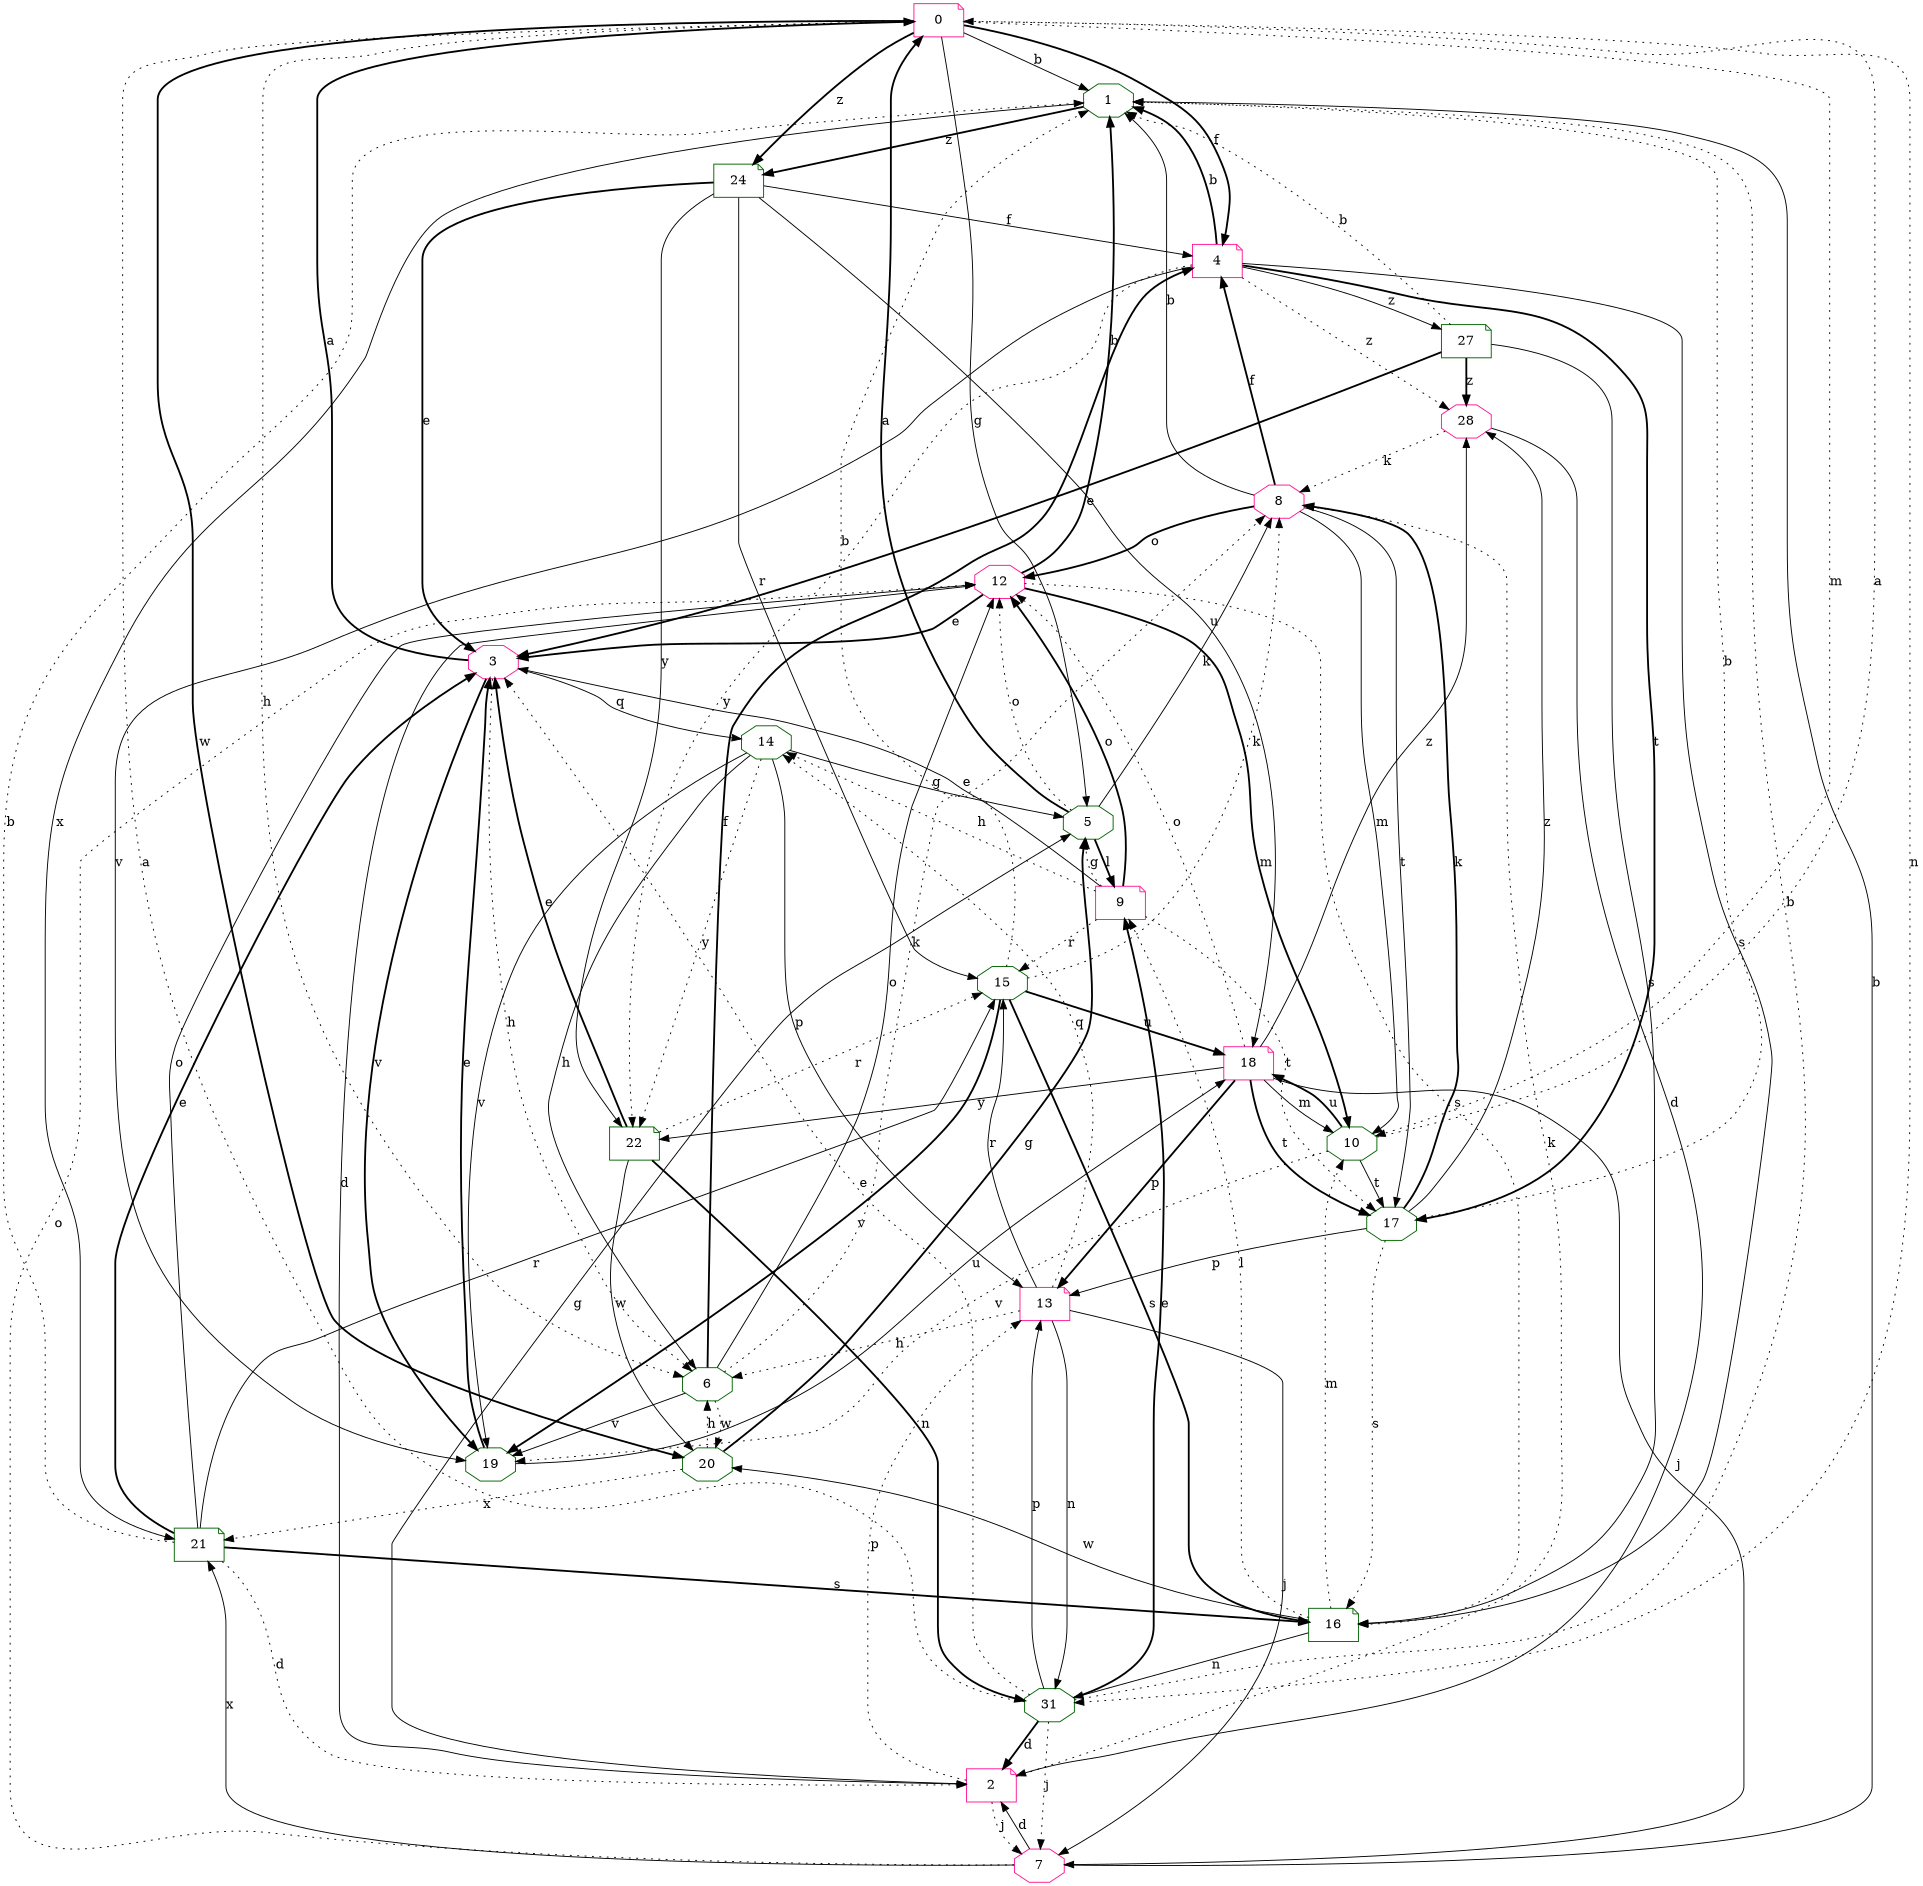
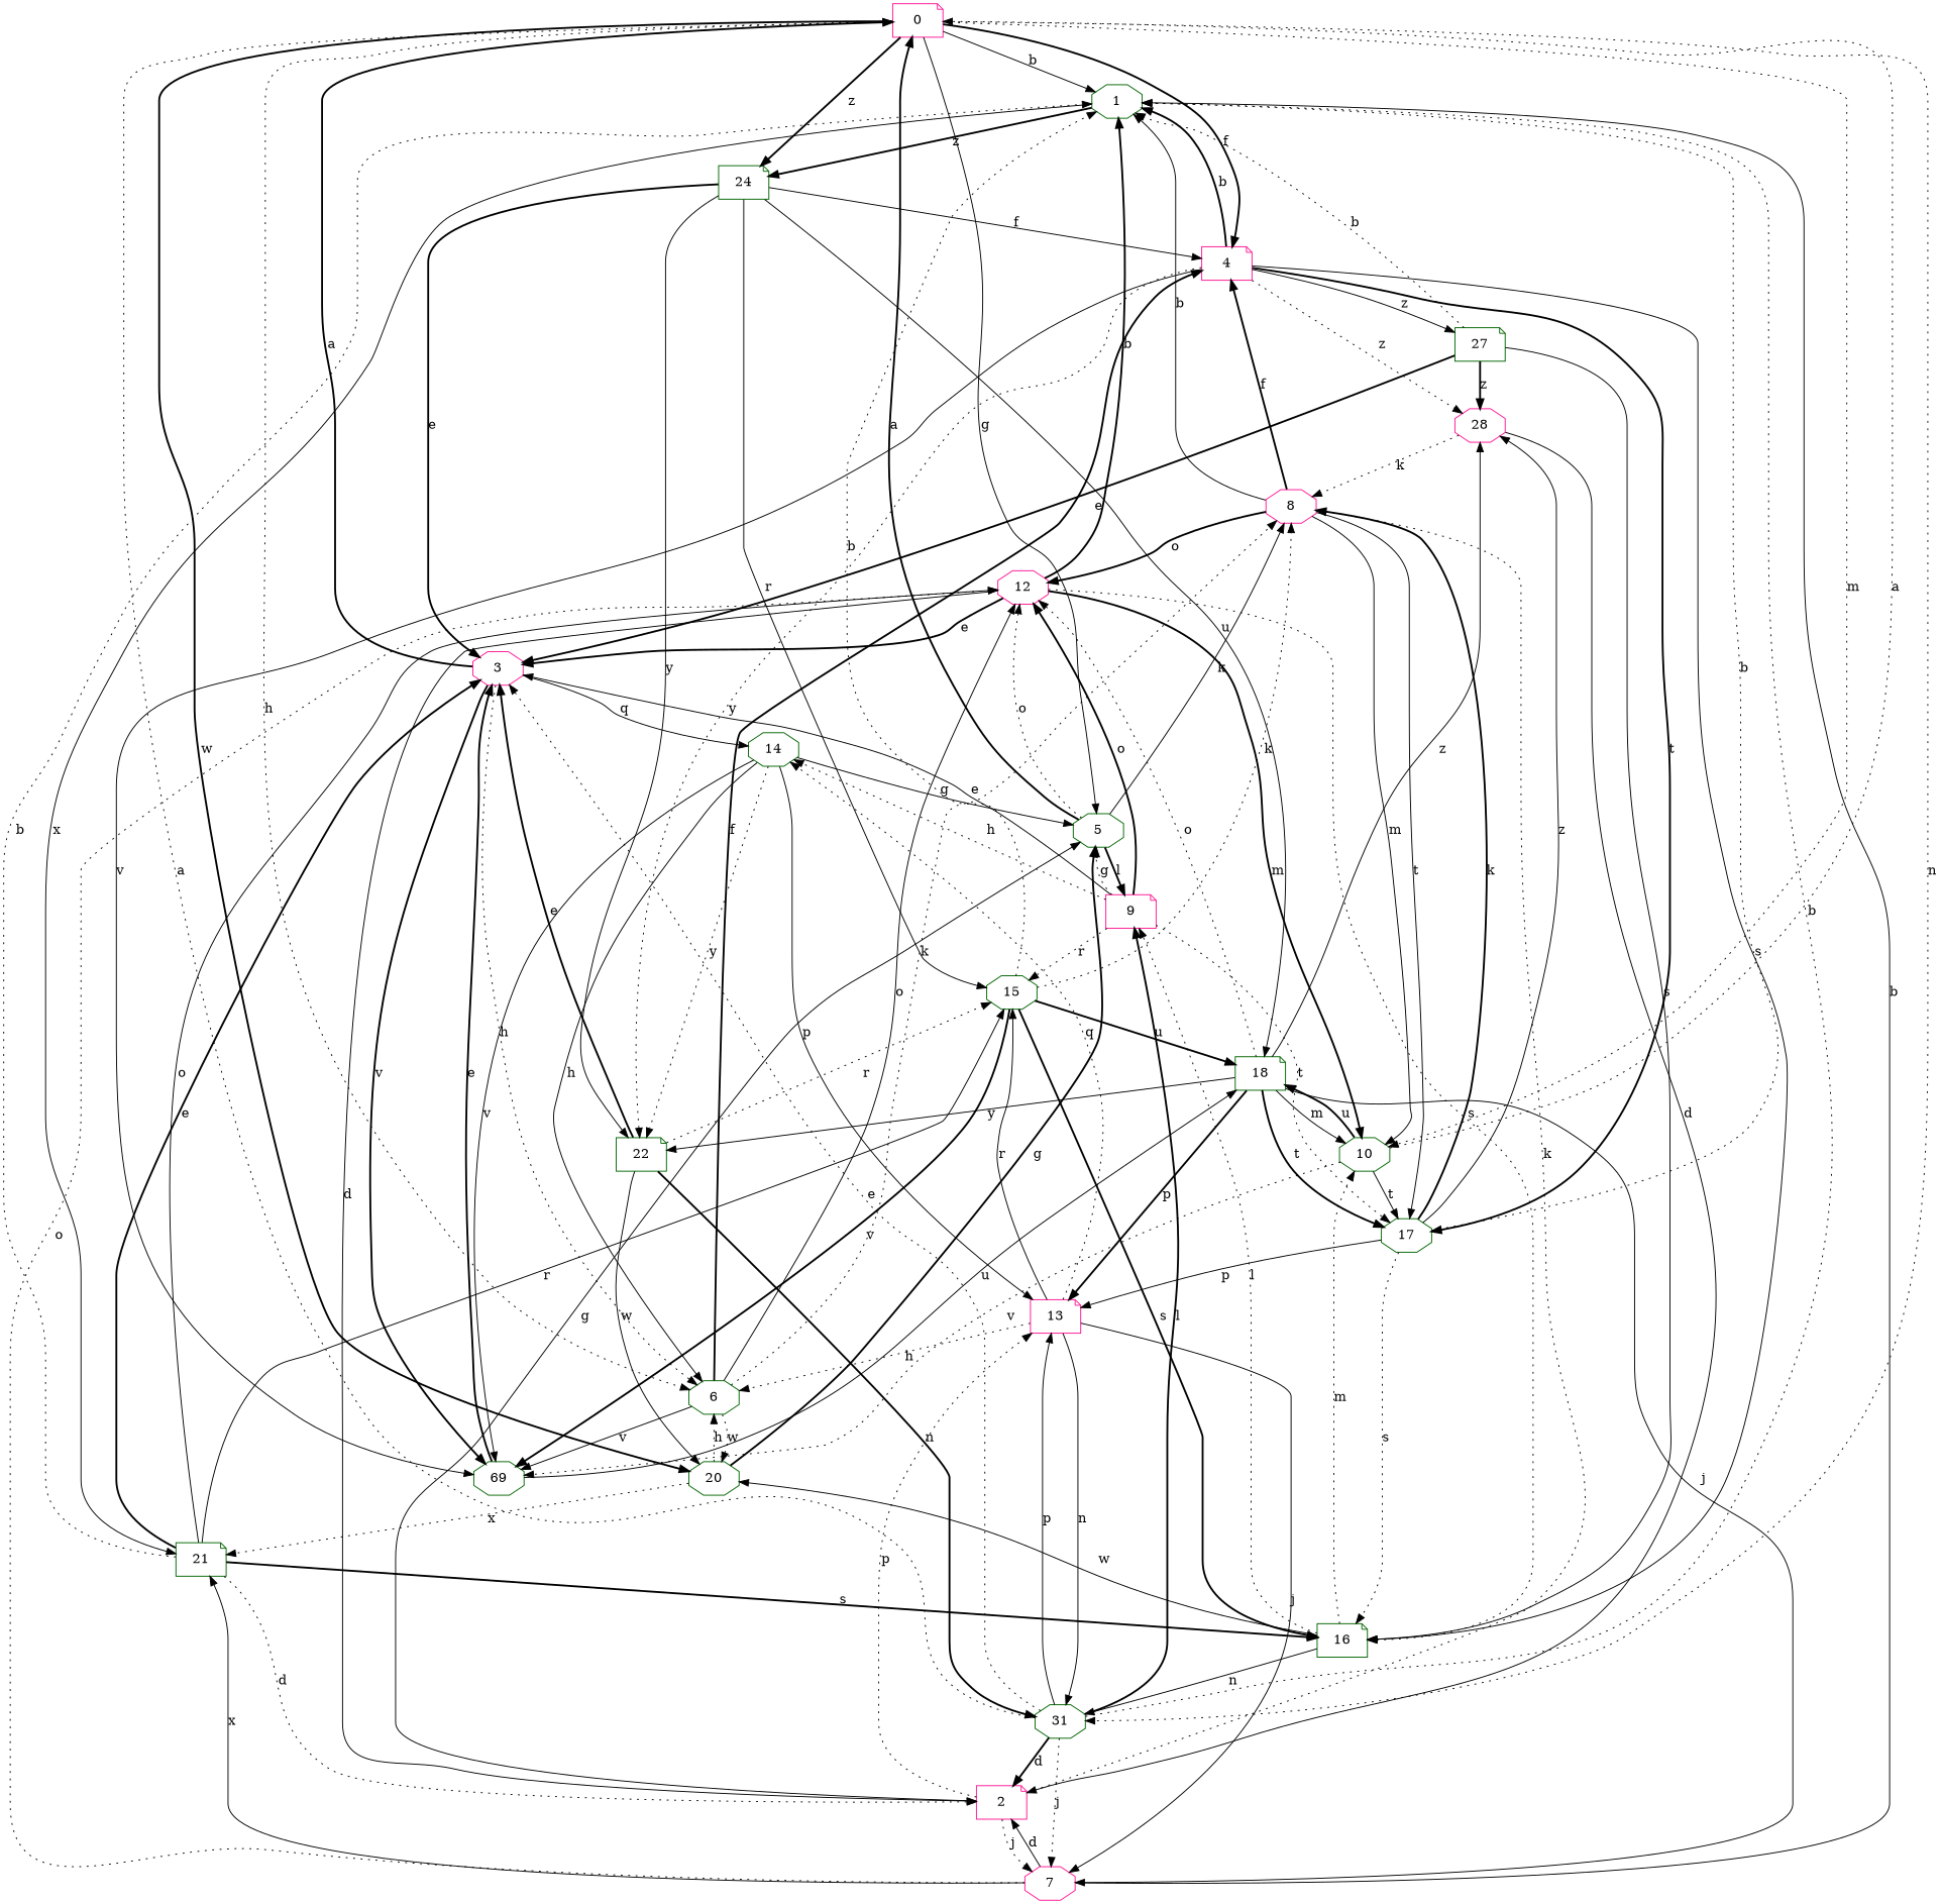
  strict digraph {
    node [color=darkgreen shape=octagon]
    edge [style=solid]
    0 [color=deeppink shape=note]
    1
    4 [color=deeppink shape=note]
    5
    6
    10
    n7 [label=31]
    20
    24 [shape=note]
    21 [shape=note]
-   19
+   19 [label=69]
    16 [shape=note]
    17
    22 [shape=note]
    27 [shape=note]
    28 [color=deeppink]
    8 [color=deeppink]
    9 [color=deeppink shape=note]
    12 [color=deeppink]
-   18 [color=deeppink shape=note]
+   18 [shape=note]
    2 [color=deeppink shape=note]
    7 [color=deeppink]
    13 [color=deeppink shape=note]
    3 [color=deeppink]
    15
    14
    0 -> 1 [label=b]
    0 -> 4 [label=f style=bold]
    0 -> 5 [label=g]
    0 -> 6 [label=h style=dotted]
    0 -> 10 [label=m style=dotted]
    0 -> n7 [label=n style=dotted]
    0 -> 20 [label=w style=bold]
    0 -> 24 [label=z style=bold]
    1 -> 24 [label=z style=bold]
    1 -> 21 [label=x]
    4 -> 1 [label=b style=bold]
    4 -> 19 [label=v]
    4 -> 16 [label=s]
    4 -> 17 [label=t style=bold]
    4 -> 22 [label=y style=dotted]
    4 -> 27 [label=z]
    4 -> 28 [label=z style=dotted]
    5 -> 0 [label=a style=bold]
    5 -> 8 [label=k]
    5 -> 9 [label=l style=bold]
    5 -> 12 [label=o style=dotted]
    6 -> 4 [label=f style=bold]
    6 -> 20 [label=w style=dotted]
    6 -> 19 [label=v]
    6 -> 8 [label=k style=dotted]
    6 -> 12 [label=o]
    10 -> 0 [label=a style=dotted]
    10 -> 19 [label=v style=dotted]
    10 -> 17 [label=t]
    10 -> 18 [label=u style=bold]
    n7 -> 0 [label=a style=dotted]
    n7 -> 1 [label=b style=dotted]
-   n7 -> 9 [label=e style=bold]
+   n7 -> 9 [label=l style=bold]
    n7 -> 2 [label=d style=bold]
    n7 -> 7 [label=j style=dotted]
    n7 -> 13 [label=p]
    n7 -> 3 [label=e style=dotted]
    20 -> 5 [label=g style=bold]
    20 -> 6 [label=h style=dotted]
    20 -> 21 [label=x style=dotted]
    24 -> 4 [label=f]
    24 -> 22 [label=y]
    24 -> 18 [label=u]
    24 -> 3 [label=e style=bold]
    24 -> 15 [label=r]
    21 -> 1 [label=b style=dotted]
    21 -> 16 [label=s style=bold]
    21 -> 12 [label=o]
    21 -> 2 [label=d style=dotted]
    21 -> 3 [label=e style=bold]
    21 -> 15 [label=r]
    19 -> 18 [label=u]
    19 -> 3 [label=e style=bold]
    16 -> 10 [label=m style=dotted]
    16 -> n7 [label=n]
    16 -> 20 [label=w]
    16 -> 9 [label=l style=dotted]
    17 -> 1 [label=b style=dotted]
    17 -> 16 [label=s style=dotted]
    17 -> 28 [label=z]
    17 -> 8 [label=k style=bold]
    17 -> 13 [label=p]
    22 -> n7 [label=n style=bold]
    22 -> 20 [label=w]
    22 -> 3 [label=e style=bold]
    22 -> 15 [label=r style=dotted]
    27 -> 1 [label=b style=dotted]
    27 -> 16 [label=s]
    27 -> 28 [label=z style=bold]
    27 -> 3 [label=e style=bold]
    28 -> 8 [label=k style=dotted]
    28 -> 2 [label=d]
    8 -> 1 [label=b]
    8 -> 4 [label=f style=bold]
    8 -> 10 [label=m]
    8 -> 17 [label=t]
    8 -> 12 [label=o style=bold]
    9 -> 5 [label=g style=dotted]
    9 -> 17 [label=t style=dotted]
    9 -> 12 [label=o style=bold]
    9 -> 3 [label=e]
    9 -> 15 [label=r style=dotted]
    9 -> 14 [label=h style=dotted]
    12 -> 1 [label=b style=bold]
    12 -> 10 [label=m style=bold]
    12 -> 16 [label=s style=dotted]
    12 -> 2 [label=d]
    12 -> 3 [label=e style=bold]
    18 -> 10 [label=m]
    18 -> 17 [label=t style=bold]
    18 -> 22 [label=y]
    18 -> 28 [label=z]
    18 -> 12 [label=o style=dotted]
    18 -> 7 [label=j]
    18 -> 13 [label=p style=bold]
    2 -> 5 [label=g]
    2 -> 8 [label=k style=dotted]
    2 -> 7 [label=j style=dotted]
    2 -> 13 [label=p style=dotted]
    7 -> 1 [label=b]
    7 -> 21 [label=x]
    7 -> 12 [label=o style=dotted]
    7 -> 2 [label=d]
    13 -> 6 [label=h style=dotted]
    13 -> n7 [label=n]
    13 -> 7 [label=j]
    13 -> 15 [label=r]
    13 -> 14 [label=q style=dotted]
    3 -> 0 [label=a style=bold]
    3 -> 6 [label=h style=dotted]
    3 -> 19 [label=v style=bold]
    3 -> 14 [label=q]
    15 -> 1 [label=b style=dotted]
    15 -> 19 [label=v style=bold]
    15 -> 16 [label=s style=bold]
    15 -> 8 [label=k style=dotted]
    15 -> 18 [label=u style=bold]
    14 -> 5 [label=g]
    14 -> 6 [label=h]
    14 -> 19 [label=v]
    14 -> 22 [label=y style=dotted]
    14 -> 13 [label=p]
  }
